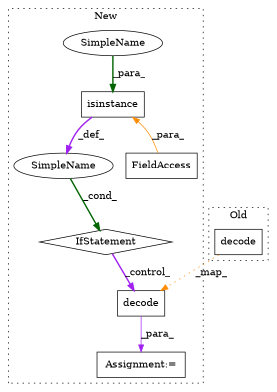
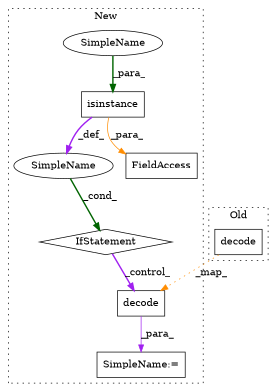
  digraph {
    node [a=32 l="7,1" shape=box]
    edge [color=purple style=bold]
    n1 [label=decode s="1408,1422"]
-   n2 [a=7 l=1 label="Assignment:=" s=1399]
+   n2 [a=7 l=1 label="SimpleName:=" s=1399]
    n3 [a=42 label=SimpleName shape=ellipse l=""]
    n4 [a=25 l="4,2" label=IfStatement s="1349,1378" shape=diamond]
    n5 [l="11,1" label=isinstance s="1353,1377"]
    n6 [a=22 l=5 label=FieldAccess s=1372]
    n7 [a=42 l=7 label=SimpleName s=1364 shape=ellipse]
    n8 [label=decode s="1347,1361"]
    subgraph cluster_1 {
      label=New
      style=dotted
      n1
      n2
      n3
      n4
      n5
      n6
      n7
    }
    subgraph cluster_2 {
      label=Old
      style=dotted
      n8
    }
    n1 -> n2 [label=_para_ style=solid]
    n3 -> n4 [color=darkgreen label=_cond_]
    n4 -> n1 [label=_control_]
    n5 -> n3 [label=_def_]
-   n6 -> n5 [color=darkorange label=_para_ style=solid]
+   n5 -> n6 [color=darkorange label=_para_ style=solid]
    n7 -> n5 [color=darkgreen label=_para_]
    n8 -> n1 [color=darkorange label=_map_ style=dotted]
  }
